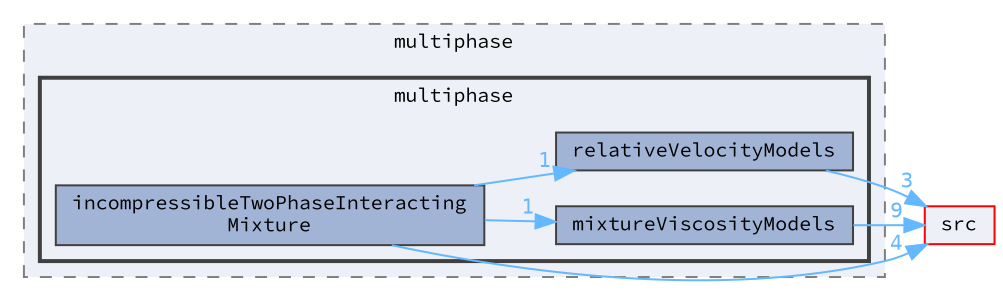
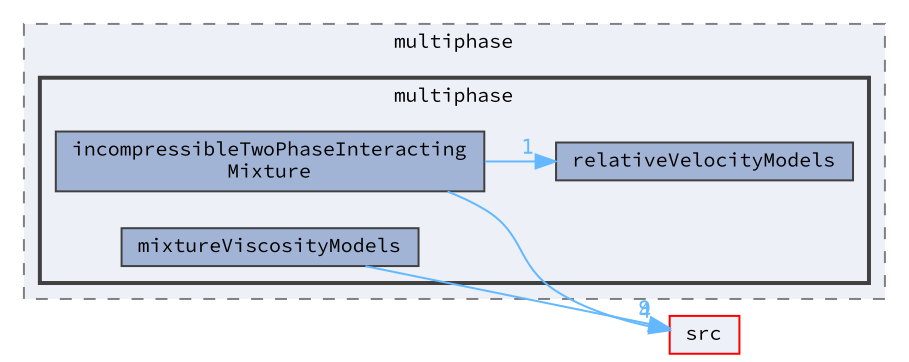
  digraph {
    compound=true
    fontname="Source Code Pro"
    rankdir=LR
    node [color=grey25 fillcolor="#a2b4d6" fontname="Source Code Pro" fontsize=10 shape=box style=filled]
    edge [color=steelblue1 fontcolor=steelblue1 fontname="Source Code Pro" fontsize=10 headlabel=1 labeldistance=1.5 labelfontname=Helvetica labelfontsize=10]
    n1 [height=0.2 label="incompressibleTwoPhaseInteracting\lMixture" width=0.4]
    n2 [height=0.2 label=mixtureViscosityModels width=0.4]
    n3 [height=0.2 label=relativeVelocityModels width=0.4]
    n4 [color=red fillcolor="#edf0f7" height=0.2 label=src width=0.4]
    subgraph cluster_1 {
      bgcolor="#edf0f7"
      fontsize=10
      label=multiphase
      pencolor=grey50
      style="filled,dashed"
      subgraph cluster_2 {
        bgcolor="#edf0f7"
        fontsize=10
        label=multiphase
        pencolor=grey25
        style="filled,bold"
        n1
        n2
        n3
      }
    }
-   n1 -> n2
    n1 -> n3
    n1 -> n4 [headlabel=4]
    n2 -> n4 [headlabel=9]
-   n3 -> n4 [headlabel=3]
  }
